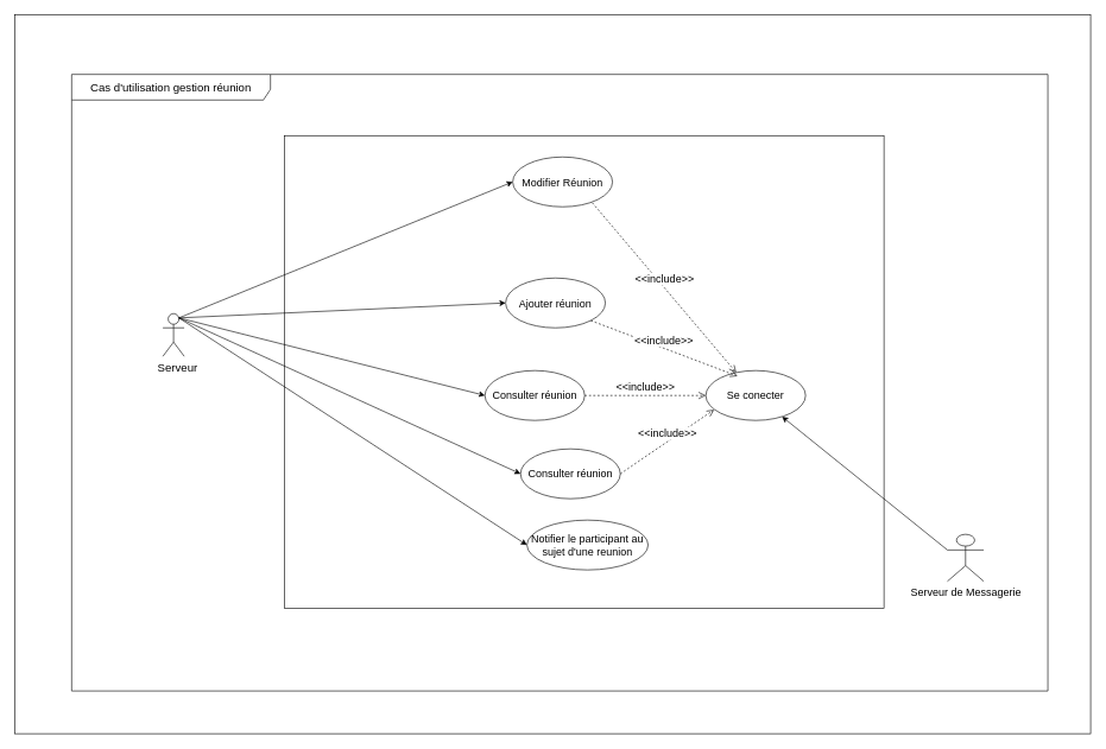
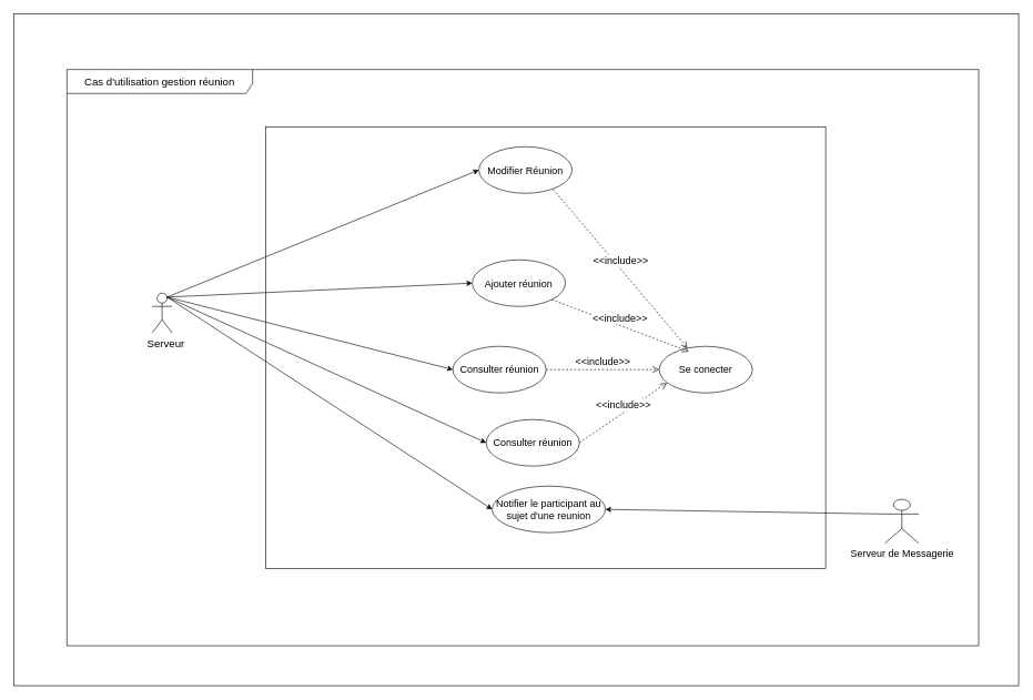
  <mxCell id="0" />
  <mxCell id="1" parent="0" />
  <mxCell id="2" value="" style="rounded=0;whiteSpace=wrap;html=1;" vertex="1" parent="1"><mxGeometry x="20" y="20" width="1510" height="1010" as="geometry" /></mxCell>
  <mxCell id="3" value="&lt;font style=&quot;font-size: 16px;&quot;&gt;Cas d'utilisation gestion réunion&lt;/font&gt;" style="shape=umlFrame;whiteSpace=wrap;html=1;pointerEvents=0;recursiveResize=0;container=1;collapsible=0;width=279;height=36;" vertex="1" parent="1"><mxGeometry x="100" y="104" width="1370" height="866" as="geometry" /></mxCell>
  <mxCell id="4" value="&lt;font style=&quot;font-size: 15px;&quot;&gt;Consulter Réunion&lt;/font&gt;" style="ellipse;whiteSpace=wrap;html=1;" vertex="1" parent="3"><mxGeometry x="555" y="356" width="140" height="70" as="geometry" /></mxCell>
  <mxCell id="5" value="&lt;font style=&quot;font-size: 15px;&quot;&gt;Supprimer Reunion&lt;/font&gt;" style="ellipse;whiteSpace=wrap;html=1;" vertex="1" parent="3"><mxGeometry x="529" y="256" width="140" height="70" as="geometry" /></mxCell>
  <mxCell id="6" value="" style="rounded=0;whiteSpace=wrap;html=1;" vertex="1" parent="3"><mxGeometry x="299" y="86" width="841" height="664" as="geometry" /></mxCell>
  <mxCell id="7" value="&lt;font style=&quot;font-size: 15px;&quot;&gt;Serveur de Messagerie&lt;/font&gt;" style="shape=umlActor;verticalLabelPosition=bottom;verticalAlign=top;html=1;outlineConnect=0;" vertex="1" parent="3"><mxGeometry x="1229" y="646" width="51" height="66" as="geometry" /></mxCell>
  <mxCell id="8" value="Serveur" style="text;html=1;align=center;verticalAlign=middle;whiteSpace=wrap;rounded=0;fontSize=16;" vertex="1" parent="3"><mxGeometry x="119" y="396" width="60" height="30" as="geometry" /></mxCell>
  <mxCell id="9" value="&lt;font style=&quot;font-size: 15px;&quot;&gt;Consulter réunion&lt;/font&gt;" style="ellipse;whiteSpace=wrap;html=1;" vertex="1" parent="3"><mxGeometry x="580" y="416" width="140" height="70" as="geometry" /></mxCell>
  <mxCell id="10" value="&lt;font style=&quot;font-size: 15px;&quot;&gt;Ajouter réunion&lt;/font&gt;" style="ellipse;whiteSpace=wrap;html=1;" vertex="1" parent="3"><mxGeometry x="609" y="286" width="140" height="70" as="geometry" /></mxCell>
  <mxCell id="11" value="&lt;font style=&quot;font-size: 15px;&quot;&gt;Modifier Réunion&lt;/font&gt;" style="ellipse;whiteSpace=wrap;html=1;" vertex="1" parent="3"><mxGeometry x="619" y="116" width="140" height="70" as="geometry" /></mxCell>
  <mxCell id="12" value="&lt;font style=&quot;font-size: 15px;&quot;&gt;Notifier le participant au sujet d'une reunion&lt;/font&gt;" style="ellipse;whiteSpace=wrap;html=1;" vertex="1" parent="3"><mxGeometry x="639" y="626" width="170" height="70" as="geometry" /></mxCell>
- <mxCell id="13" value="" style="endArrow=classic;html=1;rounded=0;exitX=0;exitY=0.333;exitDx=0;exitDy=0;exitPerimeter=0;" edge="1" parent="3" source="7" target="21"><mxGeometry width="50" height="50" relative="1" as="geometry"><mxPoint x="819" y="616" as="sourcePoint" /><mxPoint x="869" y="566" as="targetPoint" /></mxGeometry></mxCell>
+ <mxCell id="13" value="" style="endArrow=classic;html=1;rounded=0;entryX=1;entryY=0.5;entryDx=0;entryDy=0;exitX=0;exitY=0.333;exitDx=0;exitDy=0;exitPerimeter=0;" edge="1" parent="3" source="7" target="12"><mxGeometry width="50" height="50" relative="1" as="geometry"><mxPoint x="819" y="616" as="sourcePoint" /><mxPoint x="869" y="566" as="targetPoint" /></mxGeometry></mxCell>
  <mxCell id="14" value="" style="shape=umlActor;verticalLabelPosition=bottom;verticalAlign=top;html=1;outlineConnect=0;" vertex="1" parent="3"><mxGeometry x="128" y="336" width="30" height="60" as="geometry" /></mxCell>
  <mxCell id="15" value="" style="endArrow=classic;html=1;rounded=0;exitX=0.75;exitY=0.1;exitDx=0;exitDy=0;exitPerimeter=0;entryX=0;entryY=0.5;entryDx=0;entryDy=0;" edge="1" parent="3" source="14" target="11"><mxGeometry width="50" height="50" relative="1" as="geometry"><mxPoint x="619" y="396" as="sourcePoint" /><mxPoint x="669" y="346" as="targetPoint" /></mxGeometry></mxCell>
  <mxCell id="16" value="" style="endArrow=classic;html=1;rounded=0;exitX=0.75;exitY=0.1;exitDx=0;exitDy=0;exitPerimeter=0;entryX=0;entryY=0.5;entryDx=0;entryDy=0;" edge="1" parent="3" source="14" target="10"><mxGeometry width="50" height="50" relative="1" as="geometry"><mxPoint x="619" y="396" as="sourcePoint" /><mxPoint x="669" y="346" as="targetPoint" /></mxGeometry></mxCell>
  <mxCell id="17" value="" style="endArrow=classic;html=1;rounded=0;exitX=0.75;exitY=0.1;exitDx=0;exitDy=0;exitPerimeter=0;entryX=0;entryY=0.5;entryDx=0;entryDy=0;" edge="1" parent="3" source="14" target="12"><mxGeometry width="50" height="50" relative="1" as="geometry"><mxPoint x="549" y="616" as="sourcePoint" /><mxPoint x="599" y="566" as="targetPoint" /></mxGeometry></mxCell>
  <mxCell id="18" value="" style="endArrow=classic;html=1;rounded=0;exitX=0.75;exitY=0.1;exitDx=0;exitDy=0;exitPerimeter=0;entryX=0;entryY=0.5;entryDx=0;entryDy=0;" edge="1" parent="3" source="14" target="9"><mxGeometry width="50" height="50" relative="1" as="geometry"><mxPoint x="499" y="346" as="sourcePoint" /><mxPoint x="549" y="296" as="targetPoint" /></mxGeometry></mxCell>
  <mxCell id="19" value="&lt;font style=&quot;font-size: 15px;&quot;&gt;Consulter réunion&lt;/font&gt;" style="ellipse;whiteSpace=wrap;html=1;" vertex="1" parent="3"><mxGeometry x="630" y="526" width="140" height="70" as="geometry" /></mxCell>
  <mxCell id="20" value="" style="endArrow=classic;html=1;rounded=0;exitX=0.75;exitY=0.1;exitDx=0;exitDy=0;exitPerimeter=0;entryX=0;entryY=0.5;entryDx=0;entryDy=0;" edge="1" parent="3" source="14" target="19"><mxGeometry width="50" height="50" relative="1" as="geometry"><mxPoint x="610" y="516" as="sourcePoint" /><mxPoint x="660" y="466" as="targetPoint" /></mxGeometry></mxCell>
  <mxCell id="21" value="&lt;font style=&quot;font-size: 15px;&quot;&gt;Se conecter&lt;/font&gt;" style="ellipse;whiteSpace=wrap;html=1;" vertex="1" parent="1"><mxGeometry x="990" y="520" width="140" height="70" as="geometry" /></mxCell>
  <mxCell id="22" value="&lt;font style=&quot;font-size: 15px;&quot;&gt;&amp;lt;&amp;lt;include&amp;gt;&amp;gt;&lt;/font&gt;" style="html=1;verticalAlign=bottom;endArrow=open;dashed=1;endSize=8;curved=0;rounded=0;exitX=1;exitY=1;exitDx=0;exitDy=0;entryX=0.317;entryY=0.11;entryDx=0;entryDy=0;entryPerimeter=0;" edge="1" parent="1" source="10" target="21"><mxGeometry relative="1" as="geometry"><mxPoint x="730" y="420" as="sourcePoint" /><mxPoint x="650" y="420" as="targetPoint" /></mxGeometry></mxCell>
  <mxCell id="23" value="&lt;font style=&quot;font-size: 15px;&quot;&gt;&amp;lt;&amp;lt;include&amp;gt;&amp;gt;&lt;/font&gt;" style="html=1;verticalAlign=bottom;endArrow=open;dashed=1;endSize=8;curved=0;rounded=0;exitX=0.798;exitY=0.919;exitDx=0;exitDy=0;exitPerimeter=0;" edge="1" parent="1" source="11" target="21"><mxGeometry relative="1" as="geometry"><mxPoint x="730" y="420" as="sourcePoint" /><mxPoint x="650" y="420" as="targetPoint" /></mxGeometry></mxCell>
  <mxCell id="24" value="&lt;font style=&quot;font-size: 15px;&quot;&gt;&amp;lt;&amp;lt;include&amp;gt;&amp;gt;&lt;/font&gt;" style="html=1;verticalAlign=bottom;endArrow=open;dashed=1;endSize=8;curved=0;rounded=0;entryX=0;entryY=0.5;entryDx=0;entryDy=0;" edge="1" parent="1" source="9" target="21"><mxGeometry x="0.004" relative="1" as="geometry"><mxPoint x="840" y="440" as="sourcePoint" /><mxPoint x="760" y="440" as="targetPoint" /><mxPoint as="offset" /></mxGeometry></mxCell>
  <mxCell id="25" value="&lt;font style=&quot;font-size: 15px;&quot;&gt;&amp;lt;&amp;lt;include&amp;gt;&amp;gt;&lt;/font&gt;" style="html=1;verticalAlign=bottom;endArrow=open;dashed=1;endSize=8;curved=0;rounded=0;entryX=0.083;entryY=0.786;entryDx=0;entryDy=0;exitX=1;exitY=0.5;exitDx=0;exitDy=0;entryPerimeter=0;" edge="1" parent="1" source="19" target="21"><mxGeometry x="0.004" relative="1" as="geometry"><mxPoint x="830" y="565" as="sourcePoint" /><mxPoint x="1000" y="565" as="targetPoint" /><mxPoint as="offset" /></mxGeometry></mxCell>
